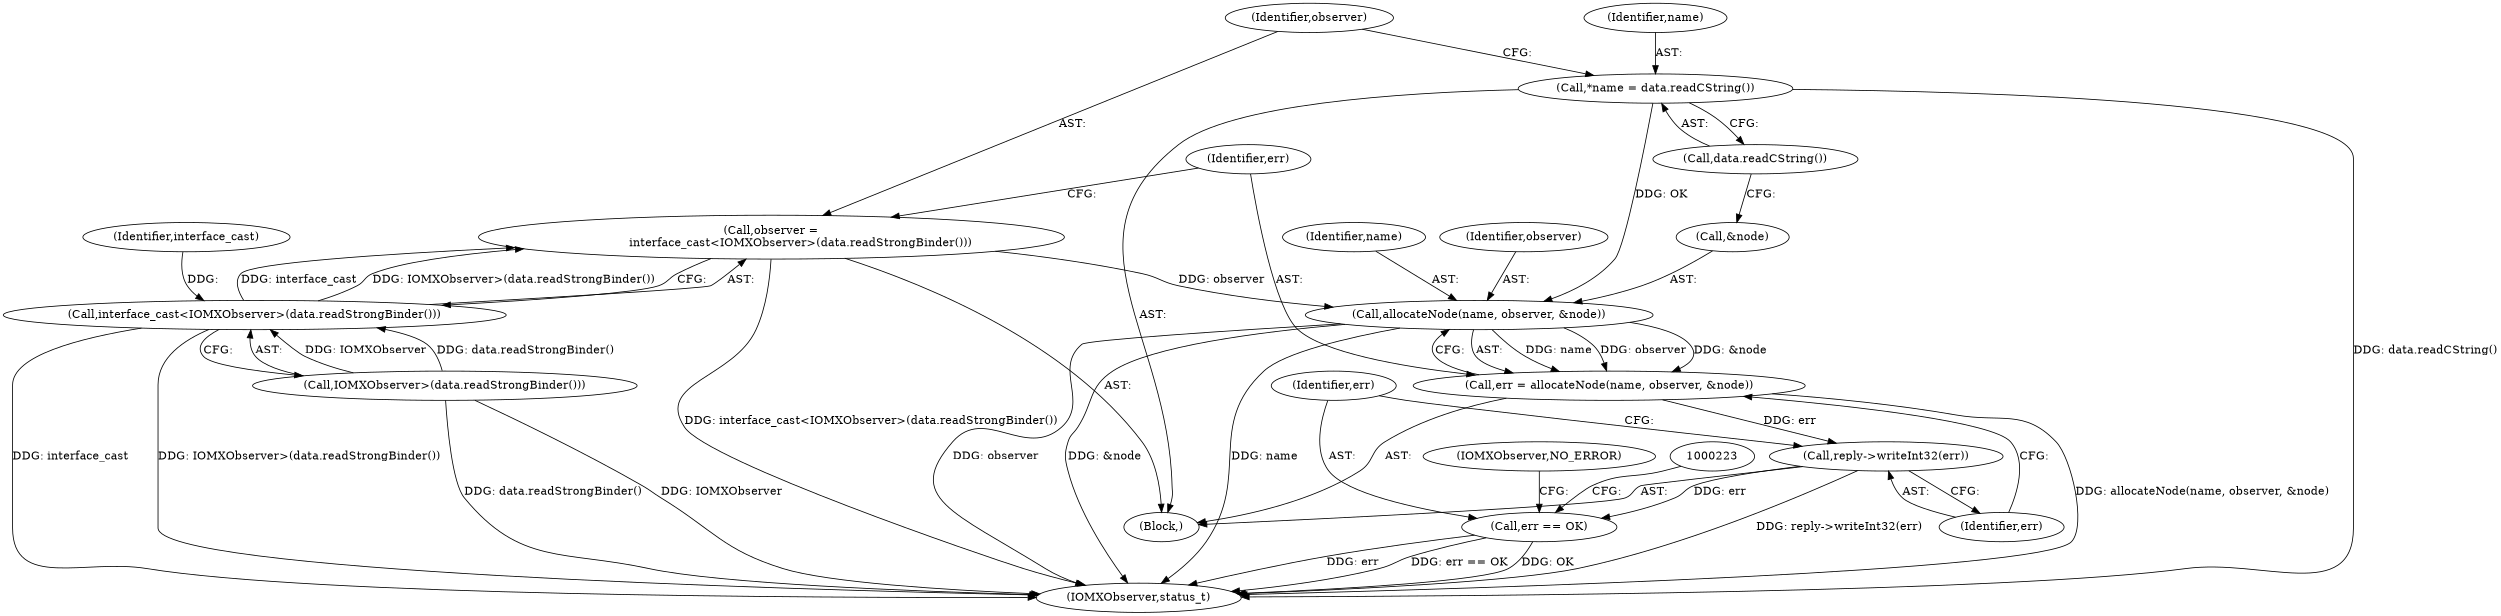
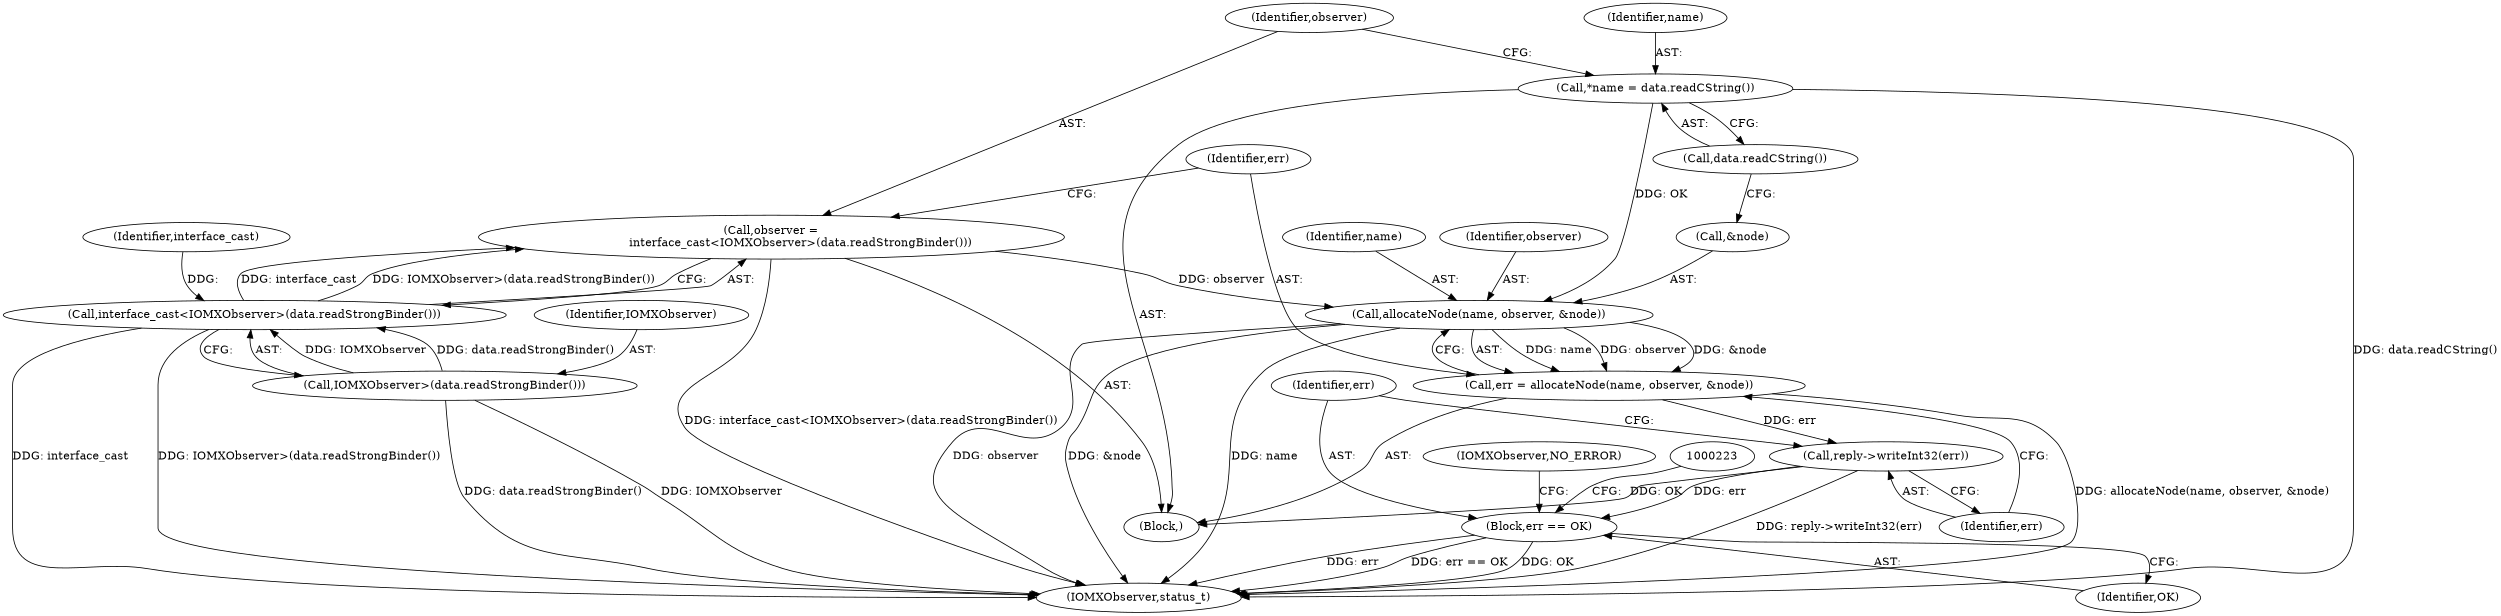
  digraph {
    n1 [label="(Call,allocateNode(name, observer, &node))"]
    n2 [label="(Call,err = allocateNode(name, observer, &node))"]
    n3 [label="(IOMXObserver,status_t)"]
    n4 [label="(Block,)"]
    n5 [label="(Call,reply->writeInt32(err))"]
    n6 [label="(Call,&node)"]
    n7 [label="(Call,*name = data.readCString())"]
    n8 [label="(Call,data.readCString())"]
    n9 [label="(Call,observer =\n                interface_cast<IOMXObserver>(data.readStrongBinder()))"]
    n10 [label="(Call,interface_cast<IOMXObserver>(data.readStrongBinder()))"]
    n11 [label="(Call,IOMXObserver>(data.readStrongBinder()))"]
-   n12 [label="(Call,err == OK)"]
+   n12 [label="(Block,err == OK)"]
    n13 [label="(Identifier,err)"]
+   n14 [label="(Identifier,OK)"]
    n15 [label="(Identifier,err)"]
    n16 [label="(Identifier,interface_cast)"]
    n17 [label="(Identifier,name)"]
    n18 [label="(Identifier,err)"]
    n19 [label="(IOMXObserver,NO_ERROR)"]
    n20 [label="(Identifier,name)"]
+   n21 [label="(Identifier,IOMXObserver)"]
    n22 [label="(Identifier,observer)"]
    n23 [label="(Identifier,observer)"]
    n24 [label=1000223]
    n1 -> n2 [label="AST: "]
    n1 -> n2 [label="DDG: name"]
    n1 -> n2 [label="DDG: observer"]
    n1 -> n2 [label="DDG: &node"]
    n1 -> n3 [label="DDG: observer"]
    n1 -> n3 [label="DDG: &node"]
    n1 -> n3 [label="DDG: name"]
    n2 -> n1 [label="CFG: "]
    n2 -> n3 [label="DDG: allocateNode(name, observer, &node)"]
    n2 -> n4 [label="AST: "]
    n2 -> n5 [label="DDG: err"]
    n5 -> n3 [label="DDG: reply->writeInt32(err)"]
-   n5 -> n4 [label="AST: "]
+   n5 -> n4 [label="DDG: OK"]
    n5 -> n12 [label="DDG: err"]
    n5 -> n13 [label="CFG: "]
    n6 -> n1 [label="AST: "]
    n7 -> n1 [label="DDG: OK"]
    n7 -> n3 [label="DDG: data.readCString()"]
    n7 -> n4 [label="AST: "]
    n7 -> n8 [label="CFG: "]
    n8 -> n6 [label="CFG: "]
    n8 -> n7 [label="AST: "]
    n9 -> n1 [label="DDG: observer"]
    n9 -> n3 [label="DDG: interface_cast<IOMXObserver>(data.readStrongBinder())"]
    n9 -> n4 [label="AST: "]
    n9 -> n10 [label="CFG: "]
    n10 -> n3 [label="DDG: interface_cast"]
    n10 -> n3 [label="DDG: IOMXObserver>(data.readStrongBinder())"]
    n10 -> n9 [label="AST: "]
    n10 -> n9 [label="DDG: interface_cast"]
    n10 -> n9 [label="DDG: IOMXObserver>(data.readStrongBinder())"]
    n10 -> n11 [label="CFG: "]
    n11 -> n3 [label="DDG: data.readStrongBinder()"]
    n11 -> n3 [label="DDG: IOMXObserver"]
    n11 -> n10 [label="AST: "]
    n11 -> n10 [label="DDG: IOMXObserver"]
    n11 -> n10 [label="DDG: data.readStrongBinder()"]
    n12 -> n3 [label="DDG: err"]
    n12 -> n3 [label="DDG: err == OK"]
    n12 -> n3 [label="DDG: OK"]
+   n12 -> n14 [label="CFG: "]
    n13 -> n2 [label="CFG: "]
    n13 -> n5 [label="AST: "]
+   n14 -> n12 [label="AST: "]
    n15 -> n2 [label="AST: "]
    n15 -> n9 [label="CFG: "]
    n16 -> n10 [label="DDG: "]
    n17 -> n7 [label="AST: "]
    n18 -> n5 [label="CFG: "]
    n18 -> n12 [label="AST: "]
    n19 -> n12 [label="CFG: "]
    n20 -> n1 [label="AST: "]
+   n21 -> n11 [label="AST: "]
    n22 -> n1 [label="AST: "]
    n23 -> n7 [label="CFG: "]
    n23 -> n9 [label="AST: "]
    n24 -> n12 [label="CFG: "]
  }
